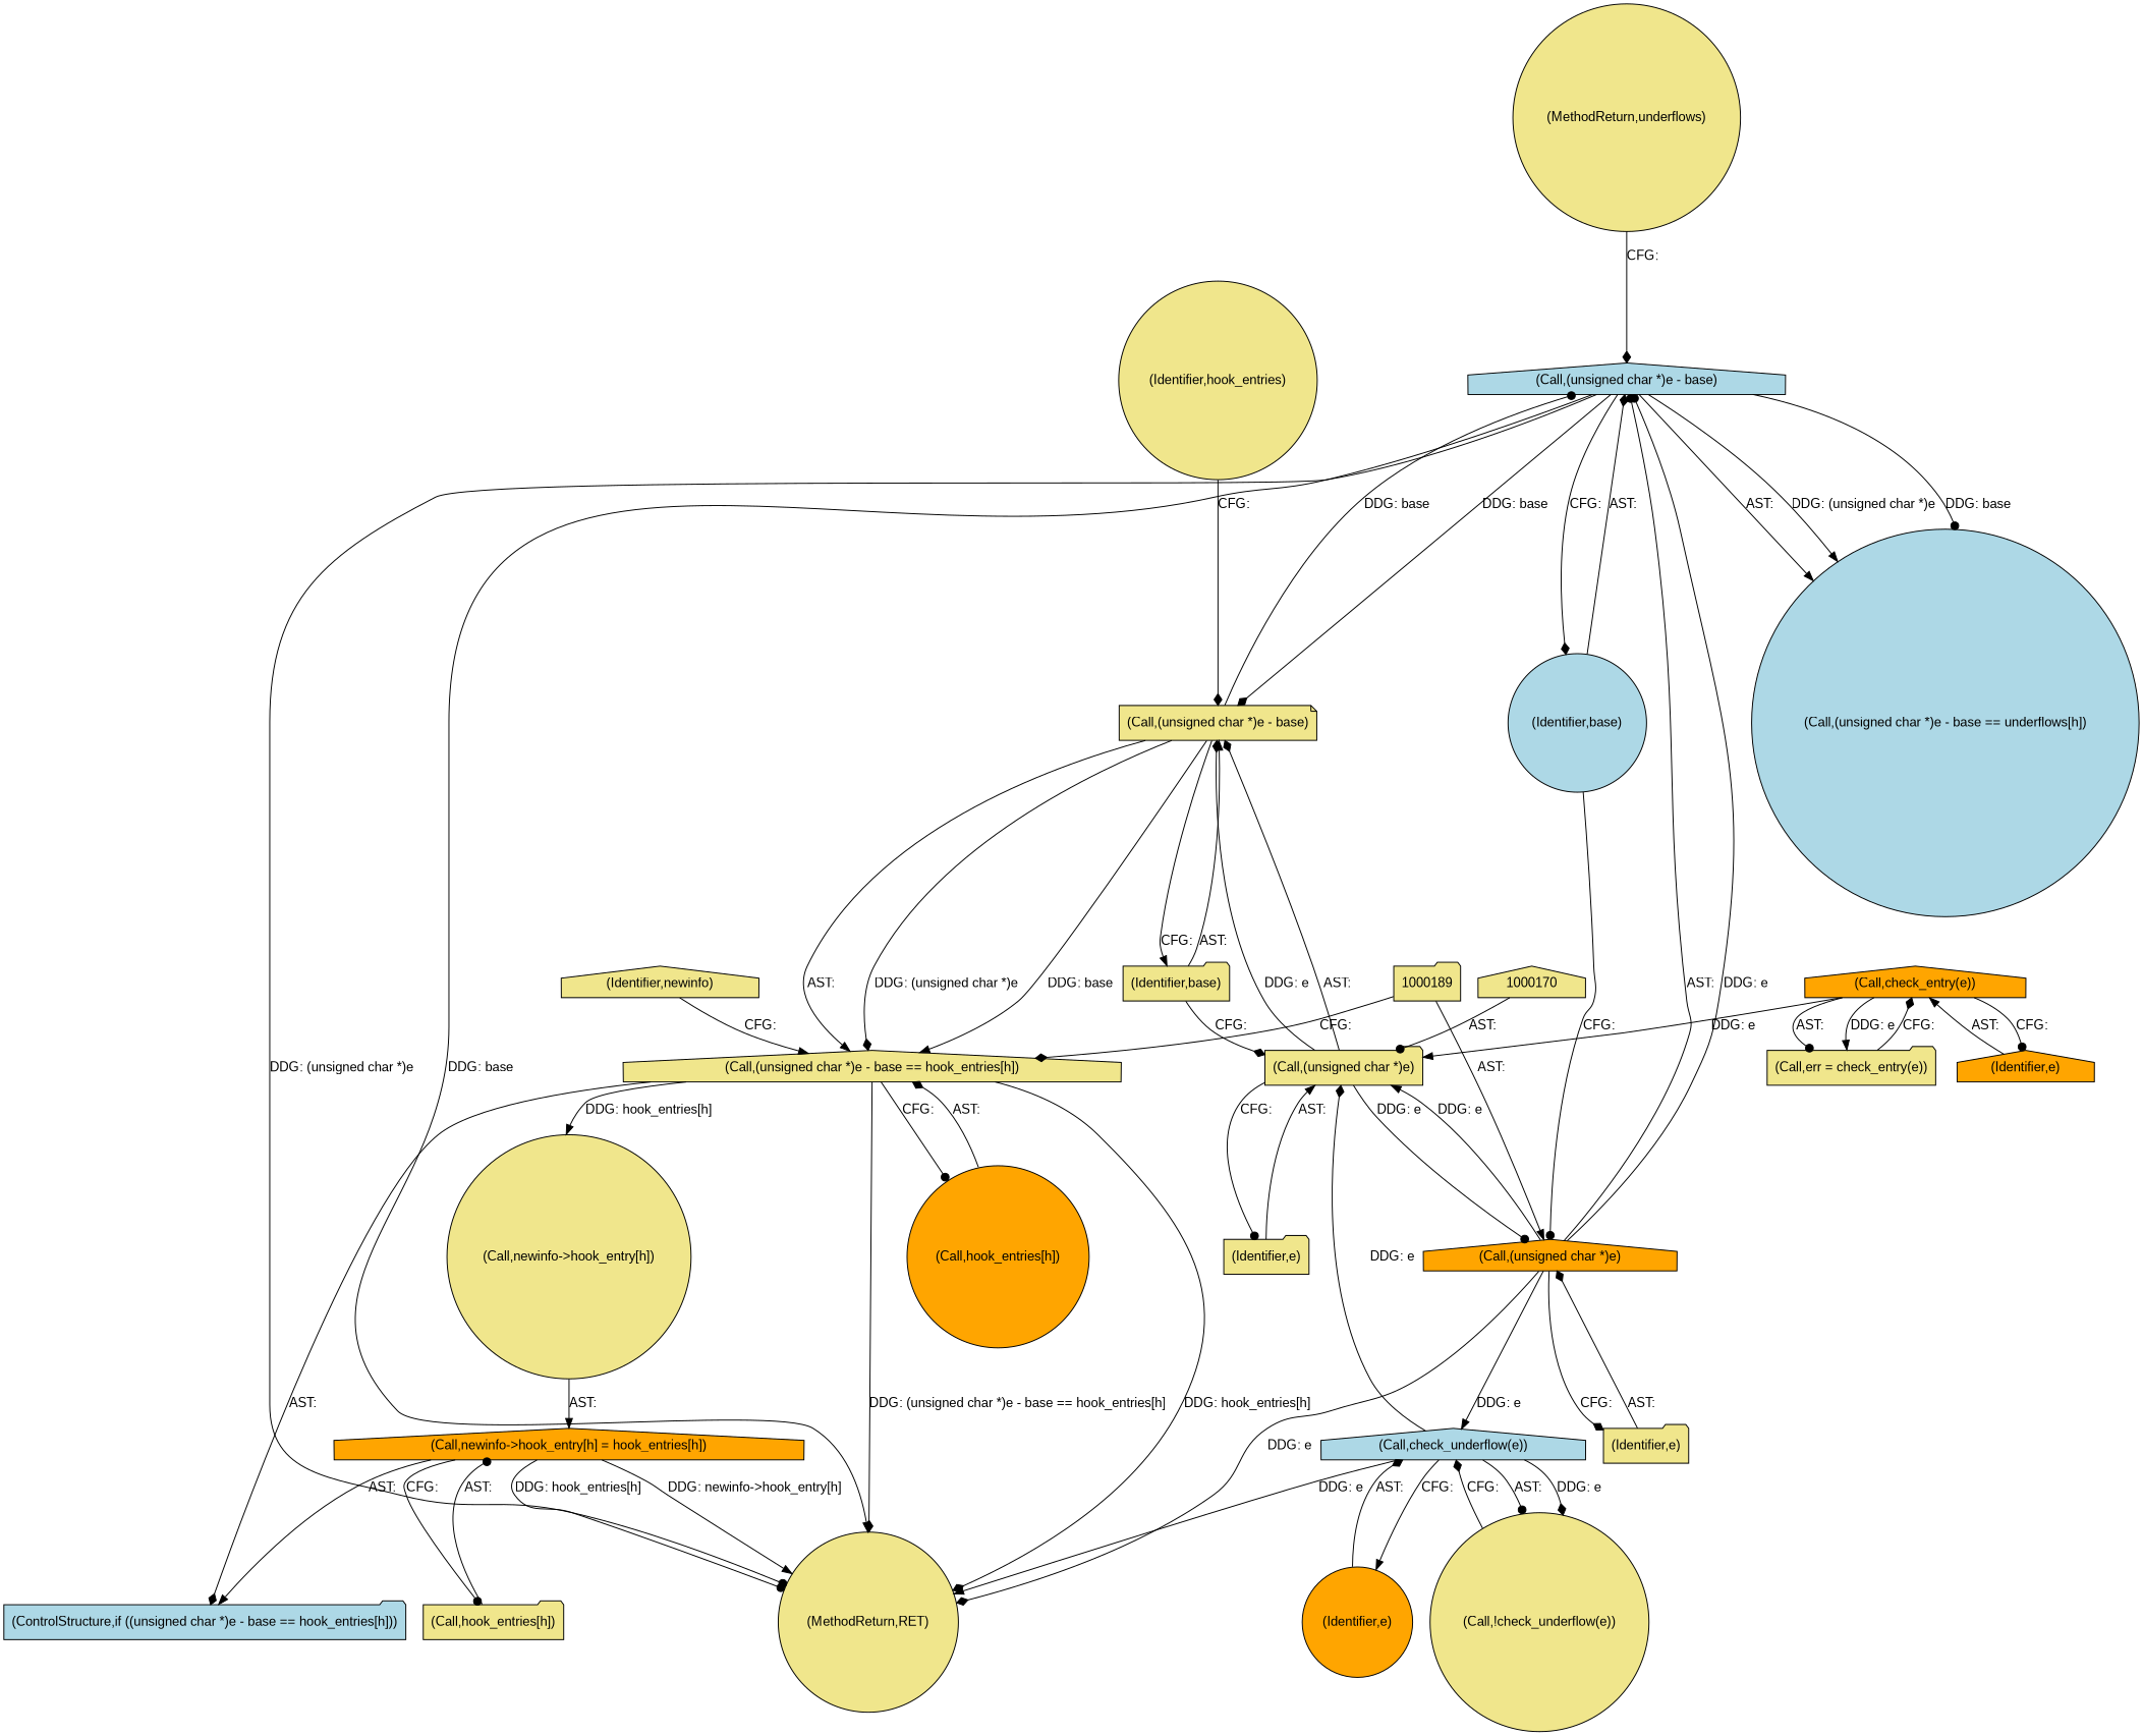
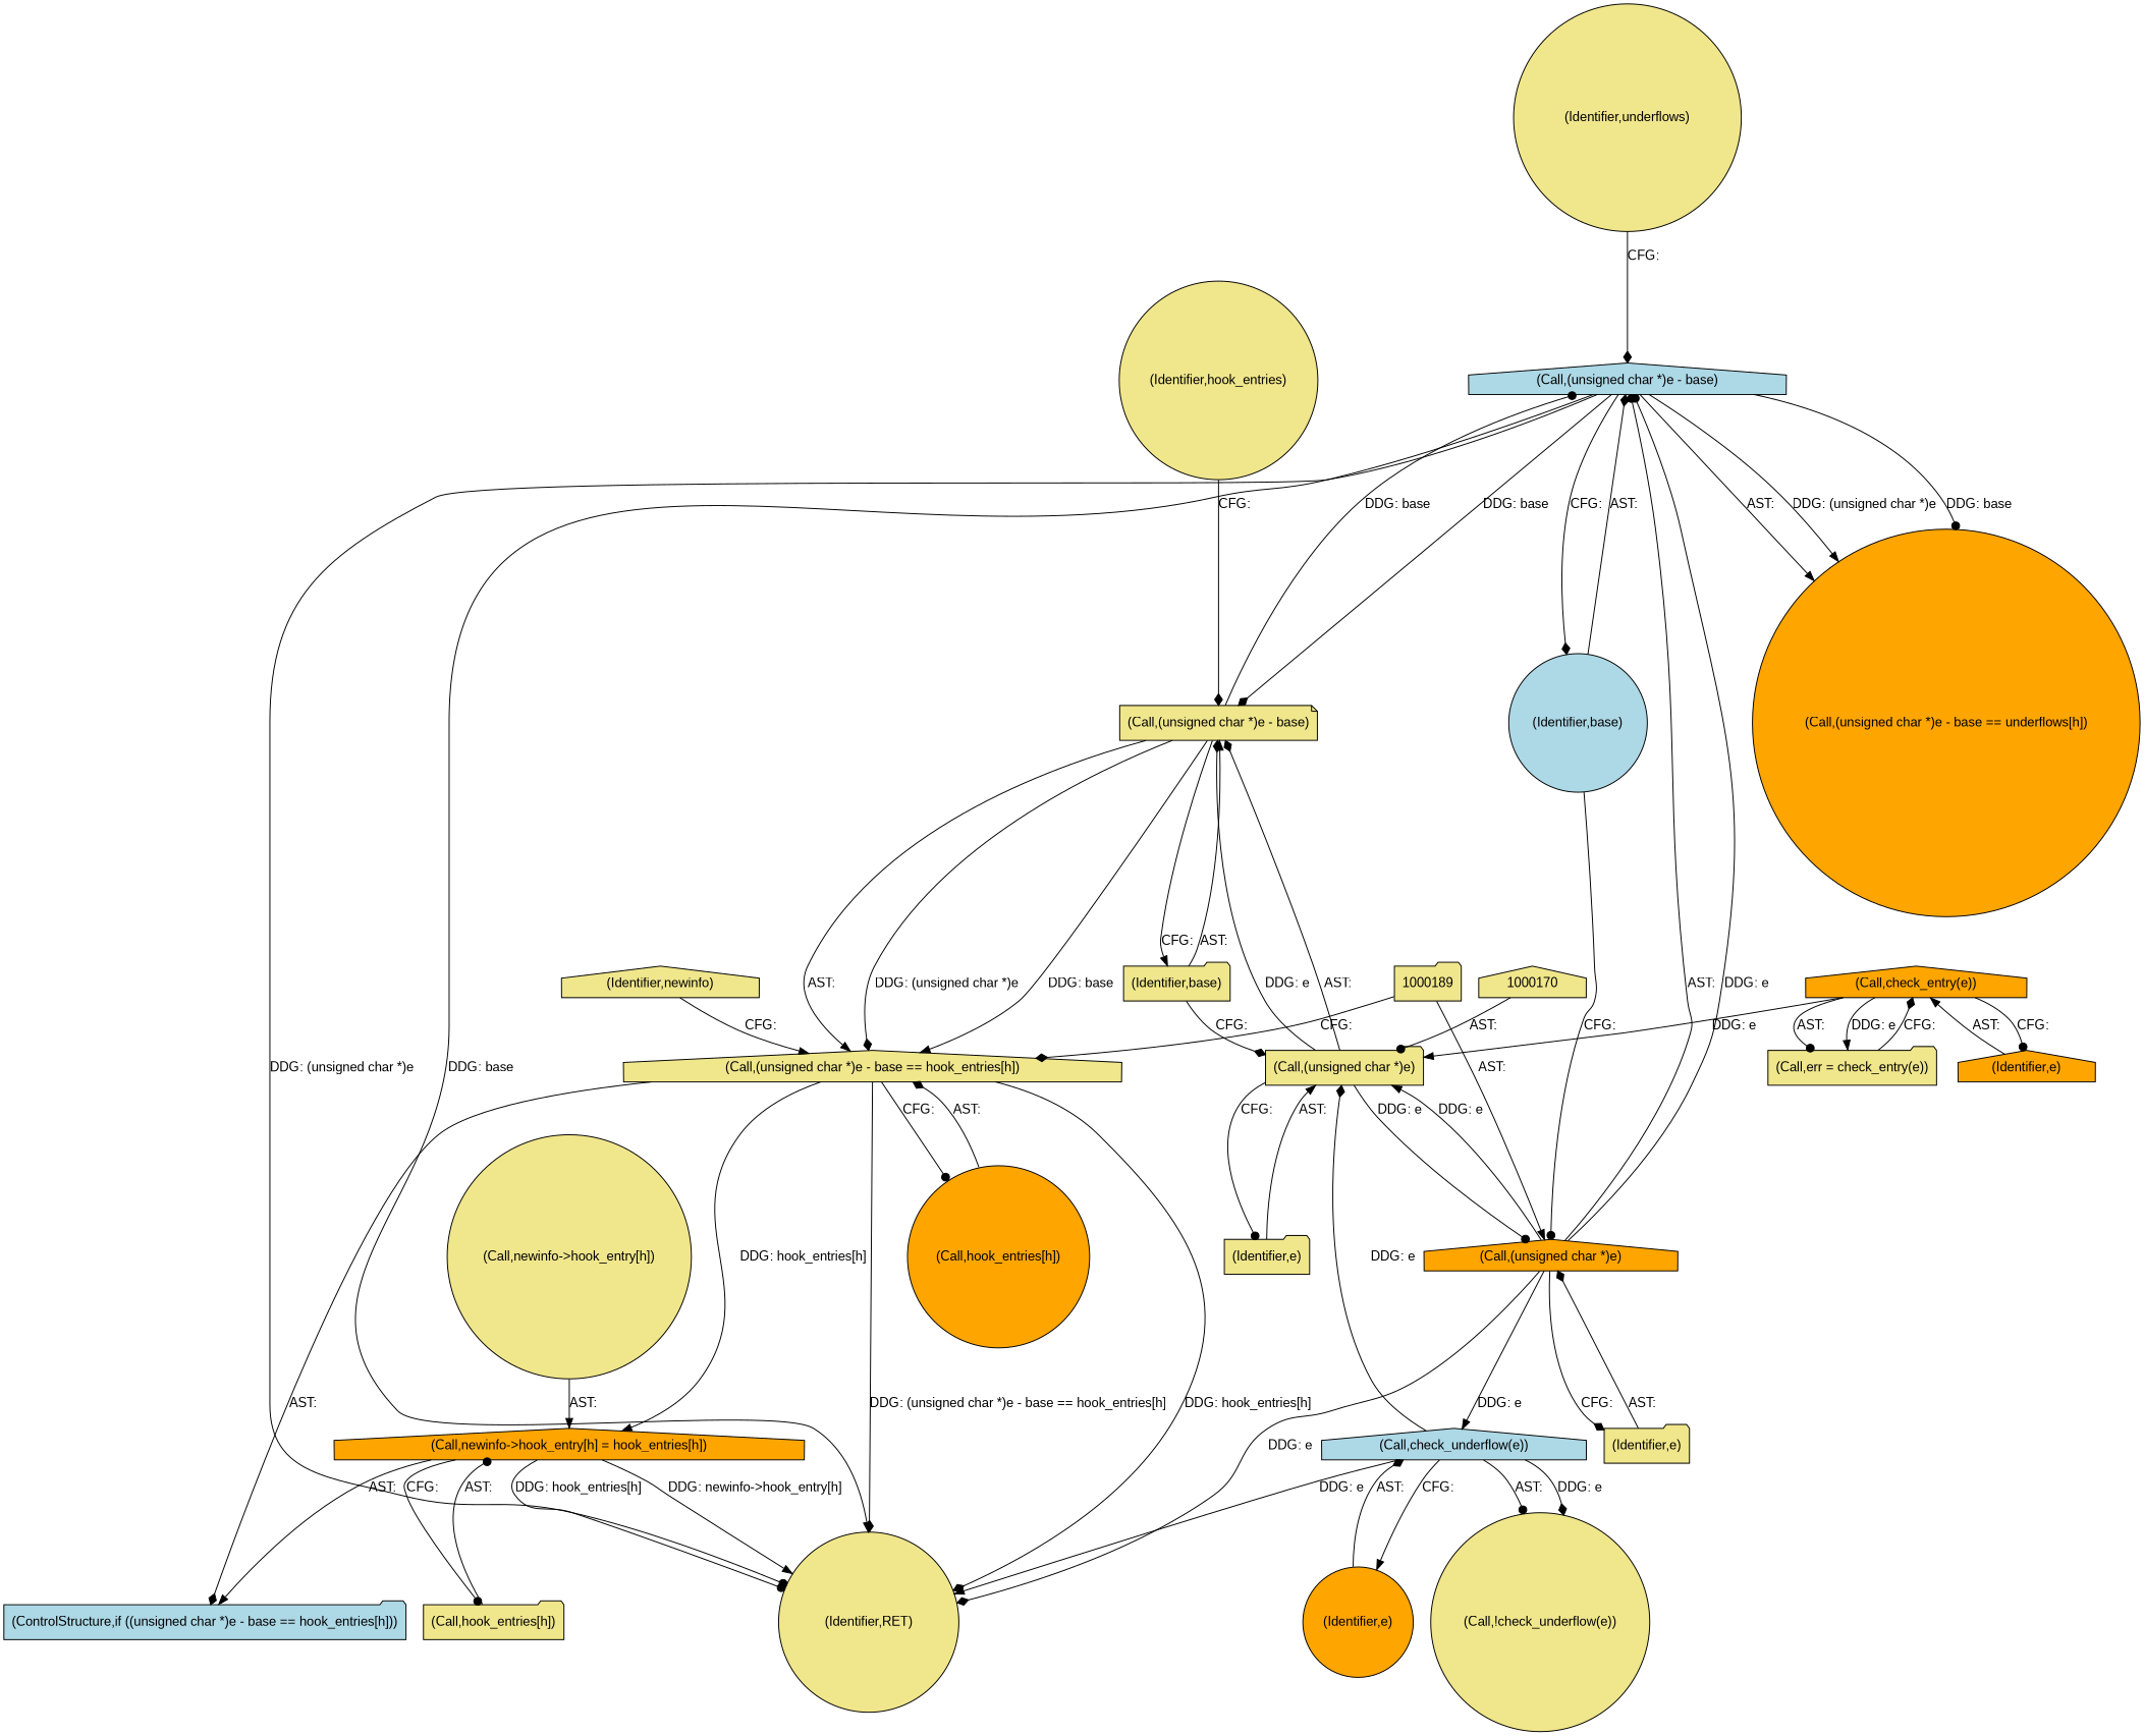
  digraph {
    fontname="Liberation Sans"
    node [fillcolor=khaki fontname="Liberation Sans" shape=house style=filled]
    edge [arrowhead=diamond fontname="Liberation Sans"]
    n1 [fillcolor=orange label="(Call,newinfo->hook_entry[h] = hook_entries[h])"]
    n2 [label="(Call,hook_entries[h])" shape=folder]
    n3 [fillcolor=lightblue label="(ControlStructure,if ((unsigned char *)e - base == hook_entries[h]))" shape=folder]
-   n4 [label="(MethodReturn,RET)" shape=circle]
+   n4 [label="(Identifier,RET)" shape=circle]
    n5 [label="(Call,(unsigned char *)e - base == hook_entries[h])"]
    n6 [fillcolor=orange label="(Call,hook_entries[h])" shape=circle]
    n7 [label="(Call,(unsigned char *)e - base)" shape=note]
    n8 [fillcolor=lightblue label="(Call,(unsigned char *)e - base)"]
    n9 [label="(Identifier,base)" shape=folder]
    n10 [fillcolor=lightblue label="(Identifier,base)" shape=circle]
-   n11 [fillcolor=lightblue label="(Call,(unsigned char *)e - base == underflows[h])" shape=circle]
+   n11 [fillcolor=orange label="(Call,(unsigned char *)e - base == underflows[h])" shape=circle]
    n12 [label="(Call,(unsigned char *)e)" shape=folder]
    n13 [fillcolor=orange label="(Call,(unsigned char *)e)"]
    n14 [label="(Identifier,e)" shape=folder]
    n15 [fillcolor=lightblue label="(Call,check_underflow(e))"]
    n16 [label="(Identifier,e)" shape=folder]
    n17 [label="(Call,!check_underflow(e))" shape=circle]
    n18 [fillcolor=orange label="(Identifier,e)" shape=circle]
    n19 [fillcolor=orange label="(Call,check_entry(e))"]
    n20 [fillcolor=orange label="(Identifier,e)"]
    n21 [label="(Call,err = check_entry(e))" shape=folder]
    n22 [label="(Call,newinfo->hook_entry[h])" shape=circle]
    n23 [label="(Identifier,newinfo)"]
    n24 [label="(Identifier,hook_entries)" shape=circle]
-   n25 [label="(MethodReturn,underflows)" shape=circle]
+   n25 [label="(Identifier,underflows)" shape=circle]
    1000189 [shape=folder]
    1000170
    n1 -> n2 [arrowhead=dot label="CFG: "]
    n1 -> n3 [arrowhead=normal label="AST: "]
    n1 -> n4 [arrowhead=normal label="DDG: newinfo->hook_entry[h]"]
    n1 -> n4 [arrowhead=dot label="DDG: hook_entries[h]"]
    n2 -> n1 [arrowhead=dot label="AST: "]
-   n5 -> n22 [arrowhead=normal label="DDG: hook_entries[h]"]
+   n5 -> n1 [arrowhead=normal label="DDG: hook_entries[h]"]
    n5 -> n3 [label="AST: "]
    n5 -> n4 [label="DDG: hook_entries[h]"]
    n5 -> n4 [label="DDG: (unsigned char *)e - base == hook_entries[h]"]
    n5 -> n6 [arrowhead=dot label="CFG: "]
    n6 -> n5 [label="AST: "]
    n7 -> n5 [arrowhead=normal label="AST: "]
    n7 -> n5 [label="DDG: (unsigned char *)e"]
    n7 -> n5 [arrowhead=normal label="DDG: base"]
    n7 -> n8 [arrowhead=dot label="DDG: base"]
    n7 -> n9 [arrowhead=normal label="CFG: "]
    n8 -> n4 [arrowhead=dot label="DDG: (unsigned char *)e"]
    n8 -> n4 [arrowhead=normal label="DDG: base"]
    n8 -> n7 [label="DDG: base"]
    n8 -> n10 [label="CFG: "]
    n8 -> n11 [arrowhead=normal label="AST: "]
    n8 -> n11 [arrowhead=normal label="DDG: (unsigned char *)e"]
    n8 -> n11 [arrowhead=dot label="DDG: base"]
    n9 -> n7 [arrowhead=normal label="AST: "]
    n9 -> n12 [label="CFG: "]
    n10 -> n8 [label="AST: "]
    n10 -> n13 [arrowhead=dot label="CFG: "]
    n12 -> n7 [label="AST: "]
    n12 -> n7 [label="DDG: e"]
    n12 -> n13 [arrowhead=dot label="DDG: e"]
    n12 -> n14 [arrowhead=dot label="CFG: "]
    n13 -> n4 [label="DDG: e"]
    n13 -> n8 [arrowhead=dot label="AST: "]
    n13 -> n8 [arrowhead=dot label="DDG: e"]
    n13 -> n12 [arrowhead=normal label="DDG: e"]
    n13 -> n15 [arrowhead=normal label="DDG: e"]
    n13 -> n16 [label="CFG: "]
    n14 -> n12 [arrowhead=normal label="AST: "]
    n15 -> n4 [arrowhead=normal label="DDG: e"]
    n15 -> n12 [label="DDG: e"]
    n15 -> n17 [arrowhead=dot label="AST: "]
    n15 -> n17 [label="DDG: e"]
    n15 -> n18 [arrowhead=normal label="CFG: "]
    n16 -> n13 [label="AST: "]
-   n17 -> n15 [label="CFG: "]
    n18 -> n15 [label="AST: "]
    n19 -> n12 [arrowhead=normal label="DDG: e"]
    n19 -> n20 [arrowhead=dot label="CFG: "]
    n19 -> n21 [arrowhead=dot label="AST: "]
    n19 -> n21 [arrowhead=normal label="DDG: e"]
    n20 -> n19 [arrowhead=normal label="AST: "]
    n21 -> n19 [label="CFG: "]
    n22 -> n1 [arrowhead=normal label="AST: "]
    n23 -> n5 [arrowhead=normal label="CFG: "]
    n24 -> n7 [label="CFG: "]
    n25 -> n8 [label="CFG: "]
    1000189 -> n5 [label="CFG: "]
    1000189 -> n13 [arrowhead=normal label="AST: "]
    1000170 -> n12 [arrowhead=dot label="AST: "]
  }
